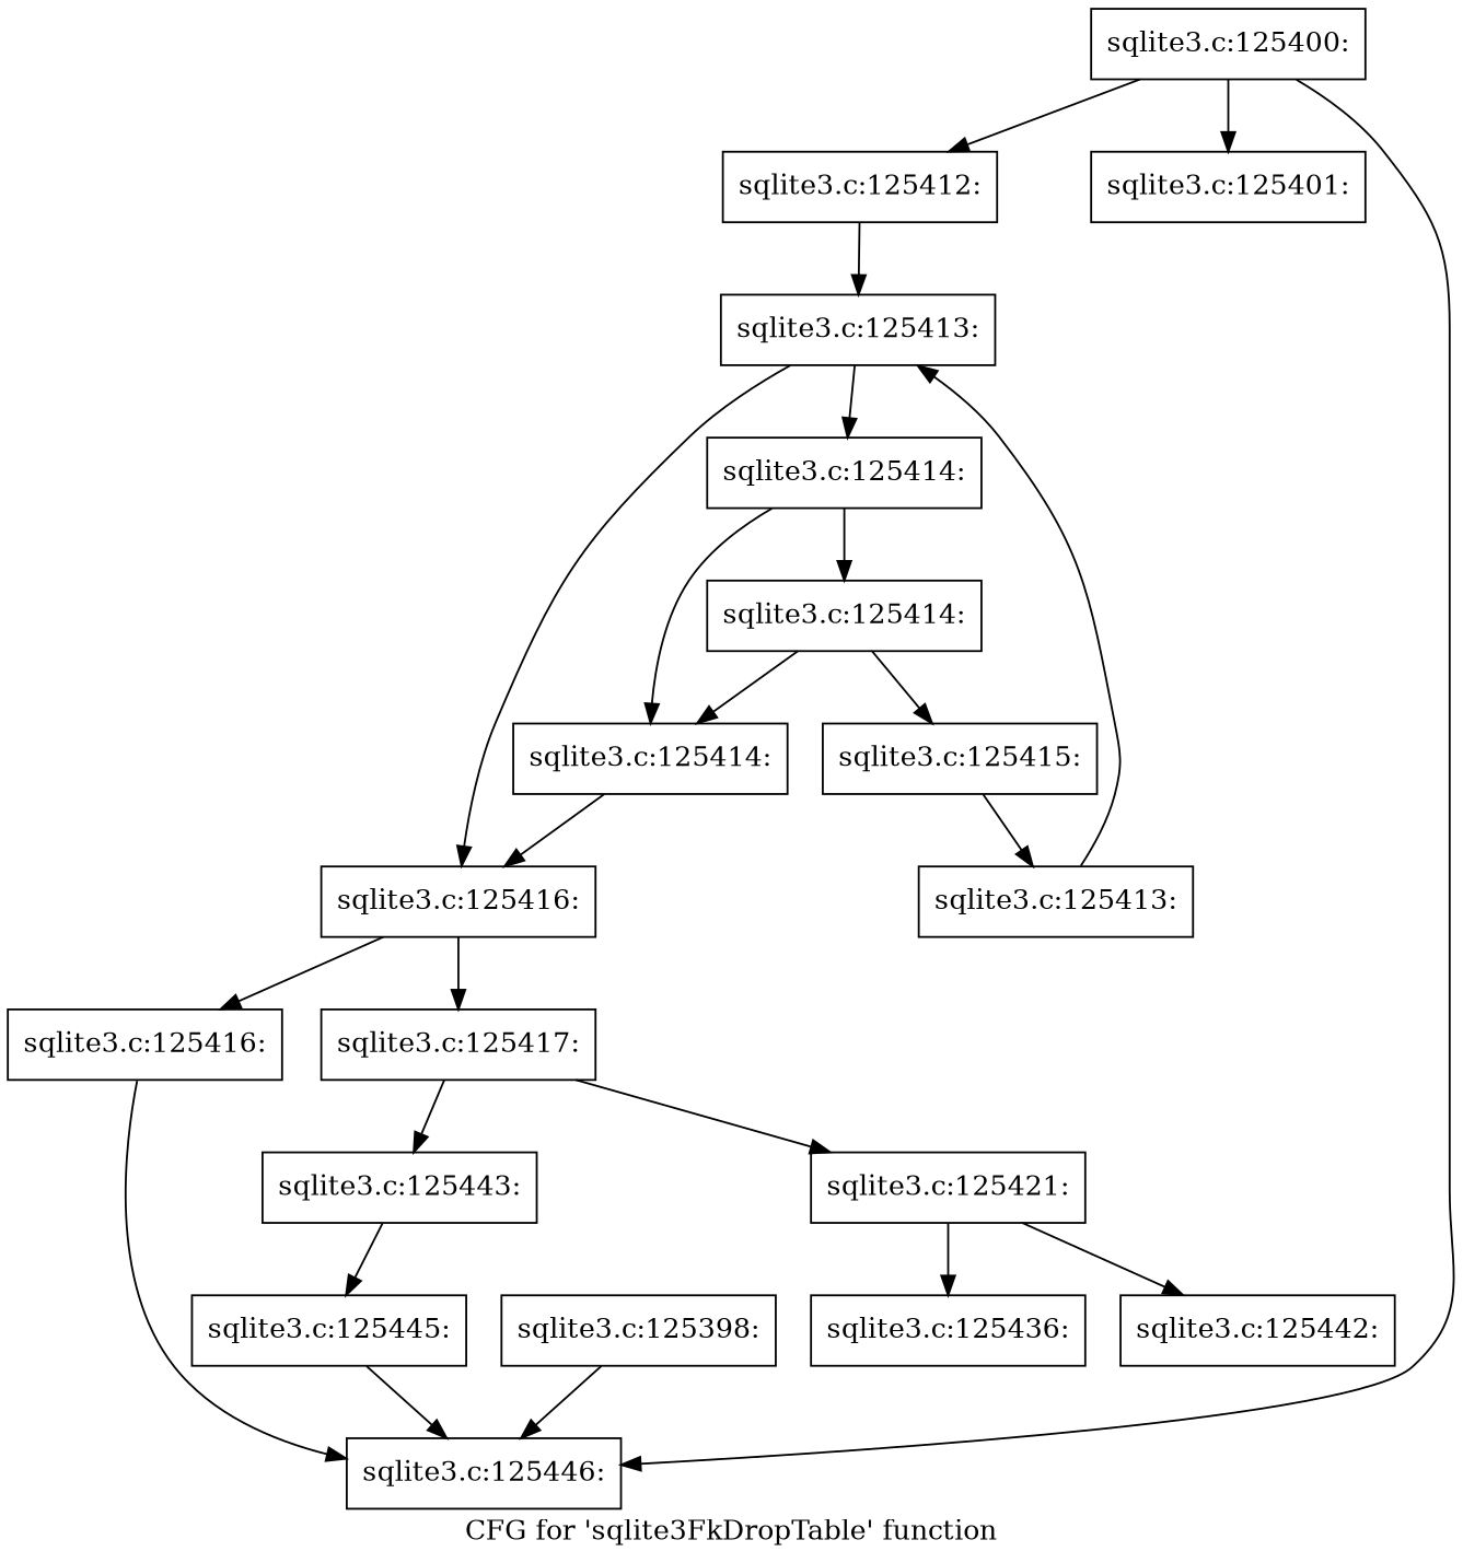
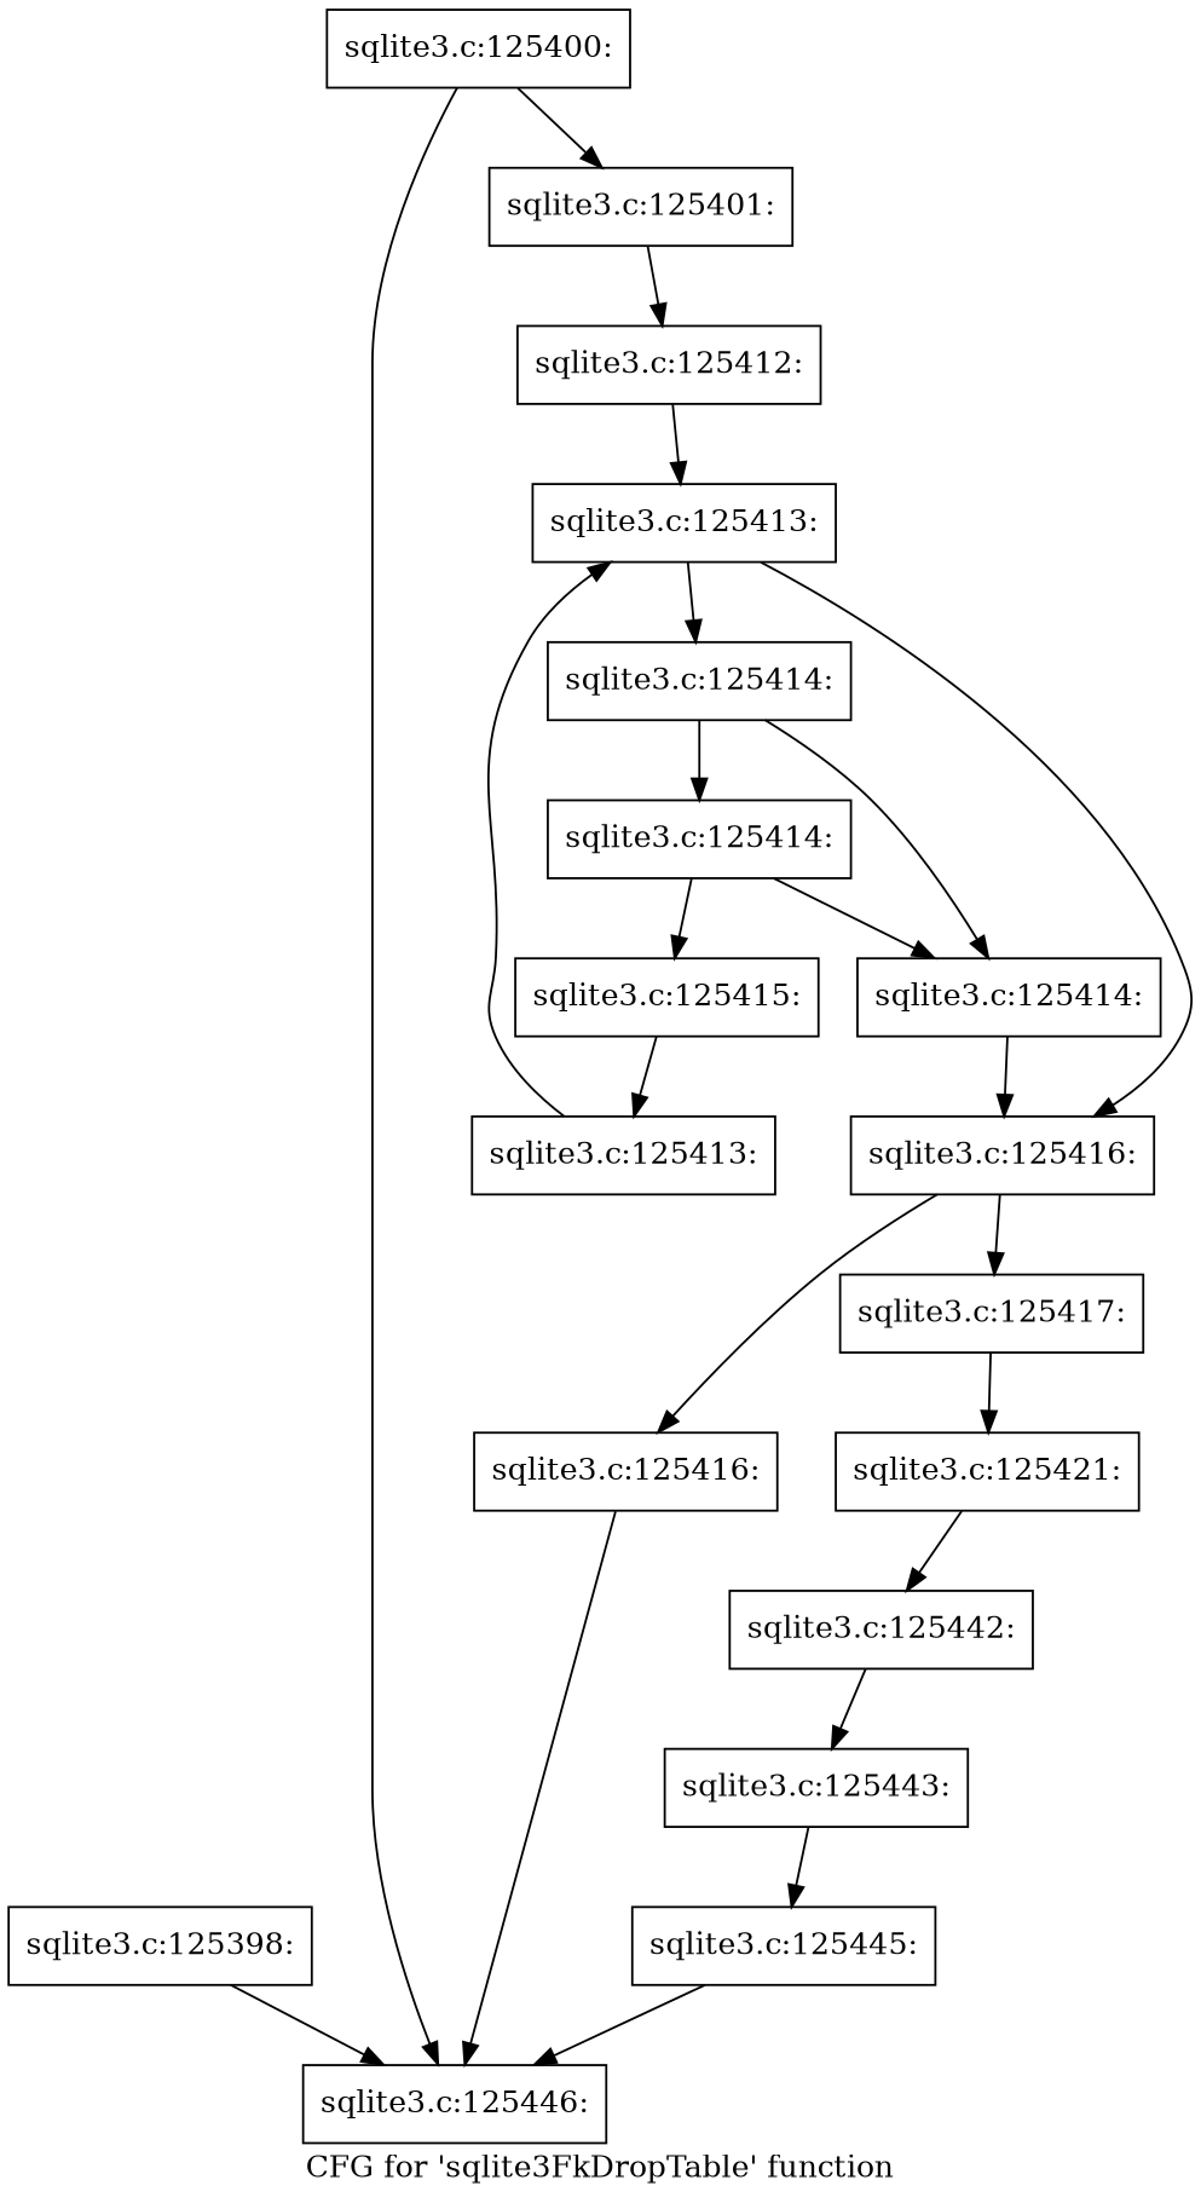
  digraph {
    label="CFG for 'sqlite3FkDropTable' function"
    node [shape=record]
    n1 [label="{sqlite3.c:125398:}"]
    n2 [label="{sqlite3.c:125446:}"]
    n3 [label="{sqlite3.c:125400:}"]
    n4 [label="{sqlite3.c:125401:}"]
    n5 [label="{sqlite3.c:125412:}"]
    n6 [label="{sqlite3.c:125413:}"]
    n7 [label="{sqlite3.c:125421:}"]
-   n8 [label="{sqlite3.c:125436:}"]
    n9 [label="{sqlite3.c:125442:}"]
    n10 [label="{sqlite3.c:125414:}"]
    n11 [label="{sqlite3.c:125416:}"]
    n12 [label="{sqlite3.c:125443:}"]
    n13 [label="{sqlite3.c:125414:}"]
    n14 [label="{sqlite3.c:125414:}"]
    n15 [label="{sqlite3.c:125417:}"]
    n16 [label="{sqlite3.c:125416:}"]
    n17 [label="{sqlite3.c:125415:}"]
    n18 [label="{sqlite3.c:125413:}"]
    n19 [label="{sqlite3.c:125445:}"]
    n1 -> n2
    n3 -> n2
    n3 -> n4
-   n3 -> n5
+   n4 -> n5
    n5 -> n6
    n6 -> n10
    n6 -> n11
-   n7 -> n8
    n7 -> n9
-   n15 -> n12
+   n9 -> n12
    n10 -> n13
    n10 -> n14
    n11 -> n15
    n11 -> n16
    n12 -> n19
    n13 -> n11
    n14 -> n13
    n14 -> n17
    n15 -> n7
    n16 -> n2
    n17 -> n18
    n18 -> n6
    n19 -> n2
  }
